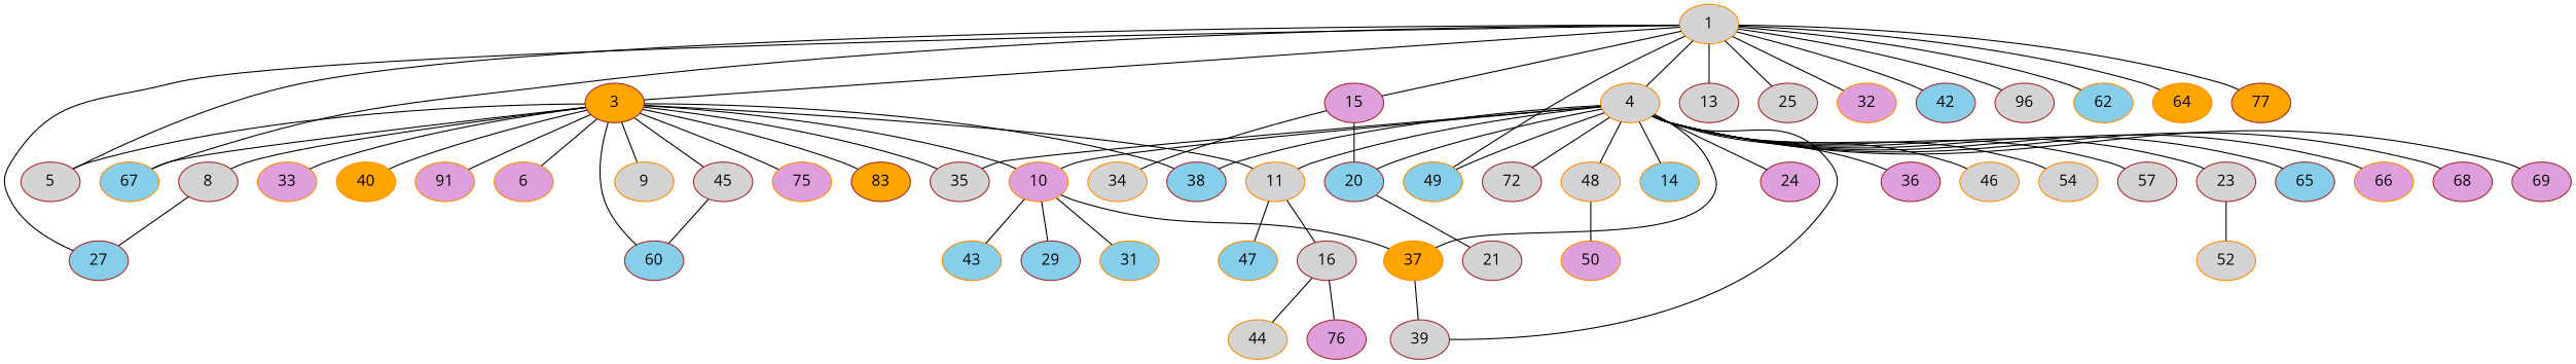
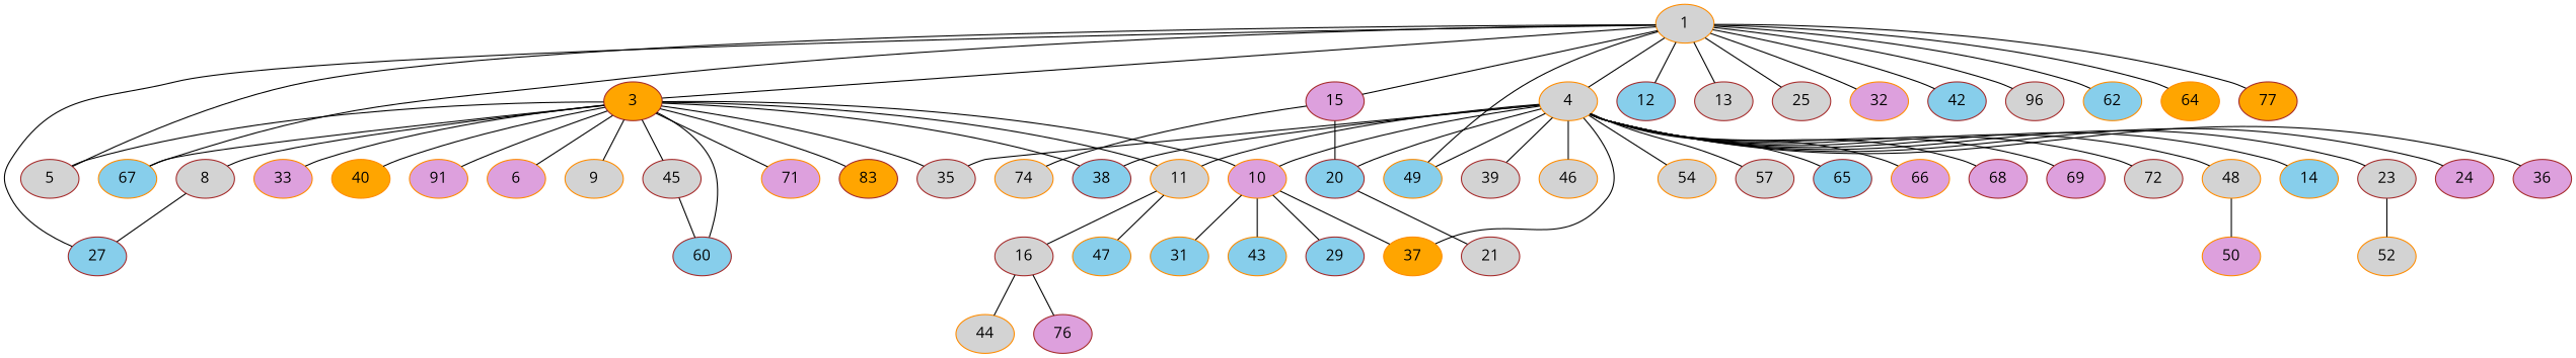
  graph {
    fontname="Open Sans"
    node [color=brown fillcolor=lightgrey fontname="Open Sans" style=filled]
    edge [fontname="Open Sans"]
    1 [color=darkorange super="+2"]
    3 [fillcolor=orange super="+22+18"]
    4 [color=darkorange super="+7+17+26+30+55+74"]
    5
+   12 [fillcolor=skyblue]
    13
    15 [fillcolor=plum super="+73"]
    25
    27 [fillcolor=skyblue super="+61"]
    32 [color=darkorange fillcolor=plum]
    42 [fillcolor=skyblue]
    49 [color=darkorange fillcolor=skyblue super="+51"]
    n13 [label=96 super="+84"]
    62 [color=darkorange fillcolor=skyblue]
    64 [color=darkorange fillcolor=orange]
    67 [color=darkorange fillcolor=skyblue super="+81"]
    77 [fillcolor=orange]
    6 [color=darkorange fillcolor=plum]
    8
    9 [color=darkorange]
    10 [color=darkorange fillcolor=plum super="+28"]
    11 [color=darkorange]
    33 [color=darkorange fillcolor=plum]
    35
    38 [fillcolor=skyblue]
    40 [color=darkorange fillcolor=orange]
    n27 [color=darkorange fillcolor=plum label=91]
    45
    60 [fillcolor=skyblue super="+70"]
-   75 [color=darkorange fillcolor=plum]
+   75 [color=darkorange fillcolor=plum label=71]
    83 [fillcolor=orange]
    14 [color=darkorange fillcolor=skyblue]
    20 [fillcolor=skyblue]
    23
    24 [fillcolor=plum]
    36 [fillcolor=plum]
    37 [color=darkorange fillcolor=orange]
    39
    46 [color=darkorange]
    48 [color=darkorange]
    54 [color=darkorange]
    57
    65 [fillcolor=skyblue]
    66 [color=darkorange fillcolor=plum]
    68 [fillcolor=plum]
    69 [fillcolor=plum]
    72
-   34 [color=darkorange]
+   34 [color=darkorange label=74]
    29 [fillcolor=skyblue]
    31 [color=darkorange fillcolor=skyblue]
    43 [color=darkorange fillcolor=skyblue]
    16 [super="+19"]
    47 [color=darkorange fillcolor=skyblue]
    21
    52 [color=darkorange super="+85"]
    50 [color=darkorange fillcolor=plum super="+59"]
    44 [color=darkorange]
    76 [fillcolor=plum super="+80"]
    1 -- 3
    1 -- 4
    1 -- 5
+   1 -- 12
    1 -- 13
    1 -- 15
    1 -- 25
    1 -- 27
    1 -- 32
    1 -- 42
    1 -- 49
    1 -- n13
    1 -- 62
    1 -- 64
    1 -- 67
    1 -- 77
    3 -- 5
    3 -- 67
    3 -- 6
    3 -- 8
    3 -- 9
    3 -- 10
    3 -- 11
    3 -- 33
    3 -- 35
    3 -- 38
    3 -- 40
    3 -- n27 [weight=2]
    3 -- 45
    3 -- 60
    3 -- 75
    3 -- 83
    4 -- 49
    4 -- 10
    4 -- 11
    4 -- 35
    4 -- 38
    4 -- 14
    4 -- 20
    4 -- 23
    4 -- 24
    4 -- 36
    4 -- 37
    4 -- 39
    4 -- 46 [weight=2]
    4 -- 48
    4 -- 54
    4 -- 57
    4 -- 65
    4 -- 66
    4 -- 68
    4 -- 69
    4 -- 72
    15 -- 20
    15 -- 34
    8 -- 27
    10 -- 37
    10 -- 29
    10 -- 31
    10 -- 43 [weight=2]
    11 -- 16
    11 -- 47
    45 -- 60
    20 -- 21
    23 -- 52
-   37 -- 39
    48 -- 50
    16 -- 44
    16 -- 76
  }
